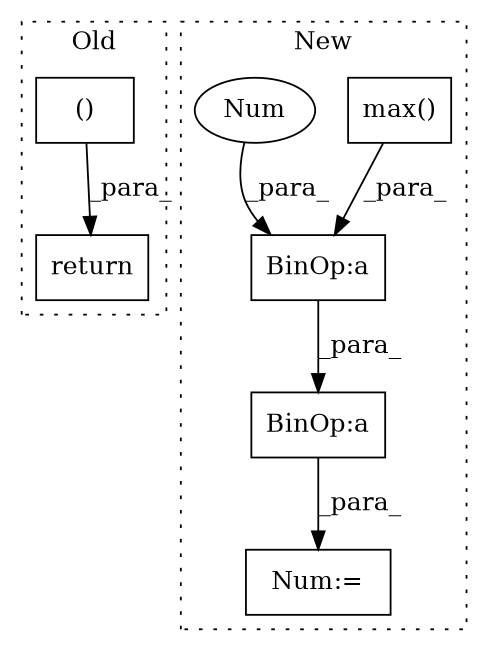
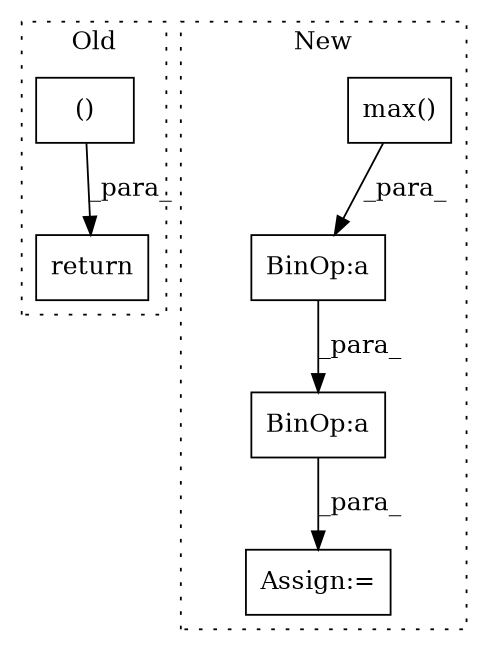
  digraph {
    node [a=82 l=3 shape=box]
    n1 [a=54 l=11 label="()" s=3693]
    n2 [a=93 l=7 label=return s=3826]
    n3 [a=75 l=16 label="max()" s=3631]
-   n4 [a=68 label="Num:=" s=4006]
+   n4 [a=68 label="Assign:=" s=4006]
    n5 [label="BinOp:a" s=3648]
-   n6 [a=76 l=1 label=Num s=3651 shape=ellipse]
    n7 [label="BinOp:a" s=3852]
    subgraph cluster_1 {
      label=Old
      style=dotted
      n1
      n2
    }
    subgraph cluster_2 {
      label=New
      style=dotted
      n3
      n4
      n5
-     n6
      n7
    }
    n1 -> n2 [label=_para_]
    n3 -> n5 [label=_para_]
    n5 -> n7 [label=_para_]
-   n6 -> n5 [label=_para_]
    n7 -> n4 [label=_para_]
  }
